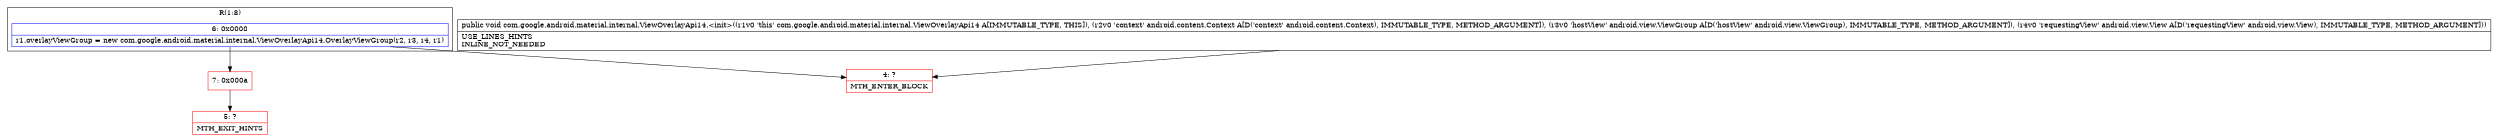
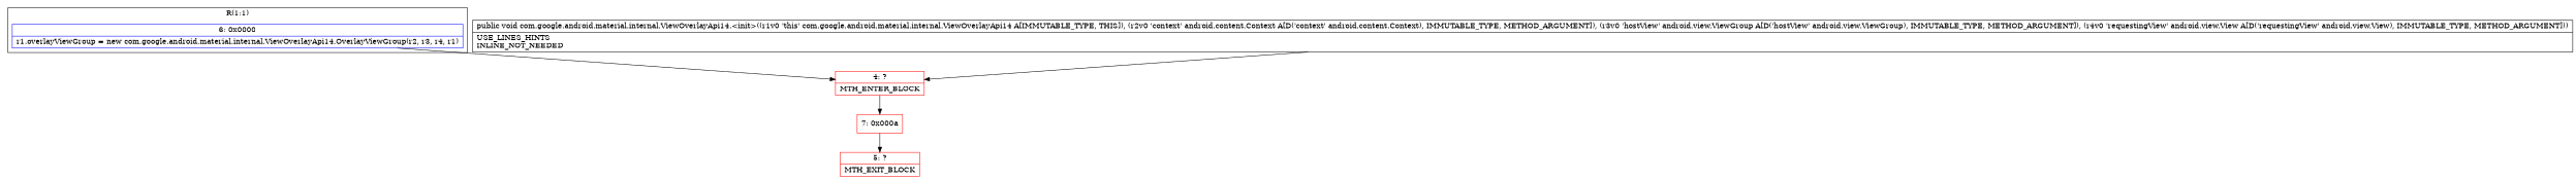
  digraph {
    node [color=red shape=record]
    n1 [color=blue label="{6\:\ 0x0000|r1.overlayViewGroup = new com.google.android.material.internal.ViewOverlayApi14.OverlayViewGroup(r2, r3, r4, r1)\l}"]
    n2 [label="{7\:\ 0x000a}"]
    n3 [label="{4\:\ ?|MTH_ENTER_BLOCK\l}"]
-   n4 [label="{5\:\ ?|MTH_EXIT_HINTS\l}"]
+   n4 [label="{5\:\ ?|MTH_EXIT_BLOCK\l}"]
    n5 [label="{public void com.google.android.material.internal.ViewOverlayApi14.\<init\>((r1v0 'this' com.google.android.material.internal.ViewOverlayApi14 A[IMMUTABLE_TYPE, THIS]), (r2v0 'context' android.content.Context A[D('context' android.content.Context), IMMUTABLE_TYPE, METHOD_ARGUMENT]), (r3v0 'hostView' android.view.ViewGroup A[D('hostView' android.view.ViewGroup), IMMUTABLE_TYPE, METHOD_ARGUMENT]), (r4v0 'requestingView' android.view.View A[D('requestingView' android.view.View), IMMUTABLE_TYPE, METHOD_ARGUMENT]))  | USE_LINES_HINTS\lINLINE_NOT_NEEDED\l}" color=""]
    subgraph cluster_1 {
-     label="R(1:8)"
+     label="R(1:1)"
      n1
    }
-   n1 -> n2
+   n3 -> n2
    n1 -> n3
    n2 -> n4
    n5 -> n3
  }
